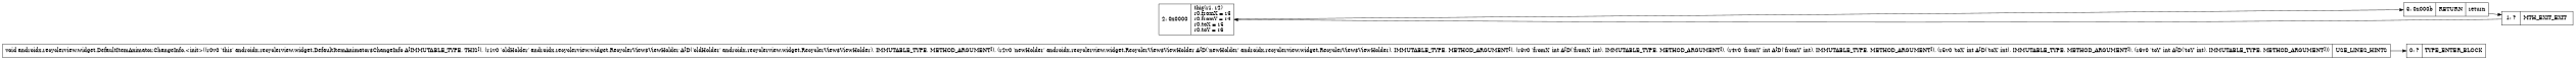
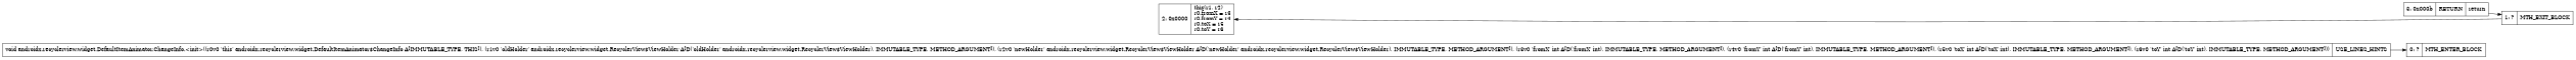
  digraph {
    rankdir=LR
    node [shape=record]
-   n1 [label="{0\:\ ?|TYPE_ENTER_BLOCK\l}"]
+   n1 [label="{0\:\ ?|MTH_ENTER_BLOCK\l}"]
    n2 [label="{2\:\ 0x0000|this(r1, r2)\lr0.fromX = r3\lr0.fromY = r4\lr0.toX = r5\lr0.toY = r6\l}"]
    n3 [label="{3\:\ 0x000b|RETURN\l|return\l}"]
-   n4 [label="{1\:\ ?|MTH_EXIT_EXIT\l}"]
+   n4 [label="{1\:\ ?|MTH_EXIT_BLOCK\l}"]
    n5 [label="{void androidx.recyclerview.widget.DefaultItemAnimator.ChangeInfo.\<init\>((r0v0 'this' androidx.recyclerview.widget.DefaultItemAnimator$ChangeInfo A[IMMUTABLE_TYPE, THIS]), (r1v0 'oldHolder' androidx.recyclerview.widget.RecyclerView$ViewHolder A[D('oldHolder' androidx.recyclerview.widget.RecyclerView$ViewHolder), IMMUTABLE_TYPE, METHOD_ARGUMENT]), (r2v0 'newHolder' androidx.recyclerview.widget.RecyclerView$ViewHolder A[D('newHolder' androidx.recyclerview.widget.RecyclerView$ViewHolder), IMMUTABLE_TYPE, METHOD_ARGUMENT]), (r3v0 'fromX' int A[D('fromX' int), IMMUTABLE_TYPE, METHOD_ARGUMENT]), (r4v0 'fromY' int A[D('fromY' int), IMMUTABLE_TYPE, METHOD_ARGUMENT]), (r5v0 'toX' int A[D('toX' int), IMMUTABLE_TYPE, METHOD_ARGUMENT]), (r6v0 'toY' int A[D('toY' int), IMMUTABLE_TYPE, METHOD_ARGUMENT]))  | USE_LINES_HINTS\l}"]
-   n2 -> n3
    n3 -> n4
    n4 -> n2
    n5 -> n1
  }
